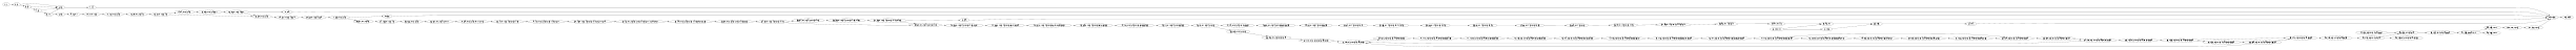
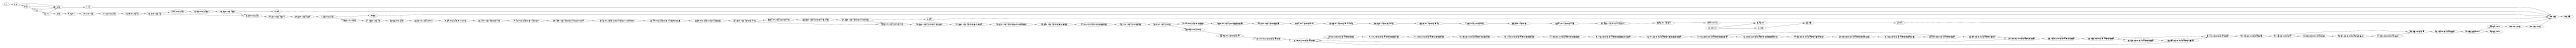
  digraph {
    rankdir=LR
    n1 [label="1, 1: "]
    n2 [label="2, 2: "]
    n3 [label="3, 5: "]
    n4 [label="6, 13: "]
    n5 [label="4, 8: "]
    n6 [label="7, 14: "]
    n7 [label="5, 11: "]
    n8 [label="8, 15: "]
    n9 [label="9, 16: 0 1 "]
    n10 [label="102, 158: "]
    n11 [label="103, 159: "]
    n12 [label="10, 17: 0 1 2 3 "]
    n13 [label="11, 18: 0 1 2 3 4 5 "]
    n14 [label="12, 20: 0 1 2 3 4 5 "]
    n15 [label="13, 21: 0 1 2 3 4 5 "]
    n16 [label="14, 24: 0 1 2 3 4 5 "]
    n17 [label="18, 30: 0 1 2 3 4 5 "]
    n18 [label="15, 25: 0 1 2 3 4 5 6 7 "]
    n19 [label="19, 31: 0 1 2 3 4 5 8 9 "]
    n20 [label="16, 26: 0 1 2 3 4 5 6 7 "]
    n21 [label="17, 29: "]
    n22 [label="20, 32: 0 1 2 3 4 5 8 9 "]
    n23 [label="21, 33: 0 1 2 3 4 5 "]
    n24 [label="22, 36: "]
    n25 [label="23, 37: 0 1 2 3 4 5 "]
    n26 [label="24, 165: 0 1 2 3 4 5 "]
    n27 [label="25, 166: 0 1 2 3 4 5 "]
    n28 [label="26, 167: 0 1 2 3 4 5 10 11 "]
    n29 [label="27, 39: 0 1 2 3 4 5 10 11 12 13 "]
    n30 [label="28, 41: 0 1 2 3 4 5 12 13 14 15 "]
    n31 [label="29, 42: 0 1 2 3 4 5 12 13 14 15 16 17 "]
    n32 [label="30, 45: 0 1 2 3 4 5 12 13 14 15 16 17 18 19 "]
    n33 [label="31, 46: 0 1 2 3 4 5 12 13 14 15 16 17 18 19 20 21 "]
    n34 [label="32, 49: 0 1 2 3 4 5 12 13 14 15 20 21 22 23 "]
    n35 [label="33, 50: 0 1 2 3 4 5 12 13 14 15 22 23 "]
    n36 [label="34, 51: 0 1 2 3 4 5 12 13 14 15 "]
    n37 [label="35, 54: 0 1 2 3 4 5 12 13 14 15 "]
    n38 [label="39, 60: 0 1 2 3 4 5 12 13 14 15 "]
    n39 [label="36, 55: 0 1 2 3 4 5 12 13 14 15 24 25 "]
    n40 [label="40, 63: 0 1 2 3 4 5 12 13 14 15 26 27 "]
    n41 [label="37, 56: 0 1 2 3 4 5 12 13 14 15 24 25 "]
    n42 [label="38, 59: "]
    n43 [label="41, 66: 0 1 2 3 4 5 12 13 26 27 28 29 "]
    n44 [label="42, 67: 0 1 2 3 4 5 12 13 26 27 28 29 30 31 "]
    n45 [label="43, 69: 0 1 2 3 4 5 12 13 30 31 32 33 "]
    n46 [label="44, 70: 0 1 2 3 4 5 12 13 32 33 34 35 "]
    n47 [label="45, 71: 0 1 2 3 4 5 12 13 34 35 "]
    n48 [label="46, 72: 0 1 2 3 4 5 12 13 "]
    n49 [label="47, 79: 0 1 2 3 4 5 12 13 36 37 "]
    n50 [label="65, 105: 0 1 2 3 12 13 "]
    n51 [label="48, 80: 0 1 2 3 4 5 12 13 36 37 38 39 "]
    n52 [label="66, 106: 0 1 2 3 12 13 48 49 "]
    n53 [label="49, 81: 0 1 2 3 4 5 12 13 38 39 "]
    n54 [label="50, 84: 0 1 4 5 12 13 40 41 "]
    n55 [label="51, 85: 0 1 4 5 12 13 40 41 42 43 "]
    n56 [label="52, 86: 0 1 4 5 12 13 42 43 "]
    n57 [label="53, 87: 0 1 4 5 12 13 42 43 "]
    n58 [label="54, 88: 0 1 4 5 12 13 42 43 "]
    n59 [label="55, 89: 0 1 4 5 12 13 "]
    n60 [label="56, 94: 0 1 4 5 12 13 44 45 "]
    n61 [label="57, 95: 0 1 4 5 12 13 44 45 46 47 "]
    n62 [label="58, 96: 0 1 4 5 46 47 "]
    n63 [label="59, 97: 0 1 4 5 "]
    n64 [label="60, 98: 0 1 "]
    n65 [label="63, 103: "]
    n66 [label="61, 101: 0 1 "]
    n67 [label="62, 102: "]
    n68 [label="64, 104: "]
    n69 [label="67, 110: 0 1 2 3 12 13 48 49 50 51 "]
    n70 [label="68, 107: 2 3 12 13 48 49 50 51 "]
    n71 [label="69, 161: 2 3 12 13 48 49 50 51 52 53 "]
    n72 [label="70, 111: 2 3 12 13 48 49 50 51 52 53 54 55 "]
    n73 [label="71, 112: 2 3 12 13 48 49 50 51 52 53 54 55 "]
-   n74 [label="72, 113: 2 3 12 13 48 49 50 51 52 53 54 55 "]
+   n74 [label="72, 113: 2 3 12 13 48 49 30 51 52 53 54 55"]
    n75 [label="73, 114: 2 3 12 13 48 49 50 51 52 53 54 55 "]
-   n76 [label="74, 115: 2 3 12 13 48 49 50 54 52 53 56 57"]
+   n76 [label="74, 115: 2 3 12 13 48 49 50 51 52 53 56 57 "]
    n77 [label="75, 116: 2 3 12 13 48 49 50 51 52 53 56 57 58 59 "]
    n78 [label="76, 117: 2 3 12 13 48 49 50 51 52 53 56 57 58 59 "]
    n79 [label="77, 118: 2 3 12 13 48 49 50 51 52 53 58 59 "]
    n80 [label="78, 122: 2 3 12 13 48 49 50 51 52 53 58 59 60 61 "]
    n81 [label="82, 129: 2 3 12 13 48 49 50 51 58 59 "]
    n82 [label="79, 123: 2 3 12 13 48 49 50 51 58 59 60 61 "]
    n83 [label="83, 130: 2 3 12 13 48 49 50 51 58 59 "]
    n84 [label="80, 125: 2 3 12 13 48 49 50 51 58 59 62 63 "]
    n85 [label="81, 126: 2 3 12 13 48 49 50 51 58 59 62 63 "]
    n86 [label="84, 131: 2 3 12 13 48 49 50 51 58 59 "]
    n87 [label="85, 134: 2 3 12 13 48 49 50 51 58 59 "]
    n88 [label="86, 135: 2 3 12 13 48 49 50 51 58 59 "]
    n89 [label="87, 138: 2 3 12 13 48 49 50 51 58 59 "]
    n90 [label="89, 141: 2 3 12 13 48 49 58 59 "]
    n91 [label="88, 139: 2 3 12 13 48 49 50 51 58 59 "]
    n92 [label="90, 142: 2 3 12 13 48 49 58 59 "]
    n93 [label="91, 143: 2 3 12 13 48 49 "]
    n94 [label="92, 150: 2 3 12 13 48 49 64 65 "]
    n95 [label="95, 153: 12 13 48 49 "]
+   n96 [label="93, 151: 2 3 12 13 48 49 64 65 66 67 "]
    n97 [label="96, 154: 12 13 48 49 68 69 "]
    n98 [label="94, 152: 2 3 12 13 48 49 66 67 "]
    n99 [label="97, 155: 68 69 70 71 "]
    n100 [label="98, 168: 70 71 "]
    n101 [label="99, 169: 70 71 "]
    n102 [label="100, 170: 72 73 "]
    n103 [label="101, 157: 72 73 "]
    n1 -> n2
    n2 -> n3
    n2 -> n4
    n3 -> n4
    n3 -> n5
    n4 -> n6
    n5 -> n4
    n5 -> n7
    n6 -> n10
    n7 -> n4
    n7 -> n8
    n8 -> n9
    n9 -> n12
    n10 -> n11
    n12 -> n13
    n13 -> n14
    n14 -> n15
    n15 -> n16
    n15 -> n17
    n16 -> n18
    n17 -> n19
    n18 -> n20
    n19 -> n22
    n20 -> n17
    n20 -> n21
    n21 -> n10
    n22 -> n23
    n23 -> n24
    n23 -> n25
    n24 -> n10
    n25 -> n26
    n26 -> n27
    n27 -> n28
    n28 -> n29
    n29 -> n30
    n30 -> n31
    n31 -> n32
    n32 -> n33
    n33 -> n34
    n34 -> n35
    n35 -> n36
    n36 -> n37
    n36 -> n38
    n37 -> n39
    n38 -> n40
    n39 -> n41
    n40 -> n43
    n41 -> n38
    n41 -> n42
    n42 -> n10
    n43 -> n44
    n44 -> n45
    n45 -> n46
    n46 -> n47
    n47 -> n48
    n48 -> n49
    n48 -> n50
    n49 -> n51
    n50 -> n52
    n51 -> n53
    n52 -> n69
    n53 -> n54
    n54 -> n55
    n55 -> n56
    n56 -> n57
    n57 -> n58
    n58 -> n59
    n59 -> n60
    n60 -> n61
    n61 -> n62
    n62 -> n63
    n63 -> n64
    n64 -> n65
    n65 -> n68
    n66 -> n64
    n66 -> n67
    n67 -> n65
    n68 -> n10
    n69 -> n70
    n70 -> n71
    n71 -> n72
    n72 -> n73
    n73 -> n74
    n74 -> n75
    n75 -> n76
    n76 -> n77
    n77 -> n78
    n78 -> n79
    n79 -> n80
    n79 -> n81
    n80 -> n82
    n81 -> n83
    n82 -> n84
    n83 -> n86
    n84 -> n85
    n85 -> n81
    n86 -> n70
    n86 -> n87
    n87 -> n88
    n88 -> n89
    n88 -> n90
    n89 -> n91
    n90 -> n92
    n91 -> n70
    n91 -> n90
    n92 -> n93
    n93 -> n94
    n93 -> n95
+   n94 -> n96
    n95 -> n97
+   n96 -> n98
    n97 -> n99
    n98 -> n95
    n99 -> n100
    n99 -> n101
    n101 -> n102
    n102 -> n103
    n103 -> n10
  }
